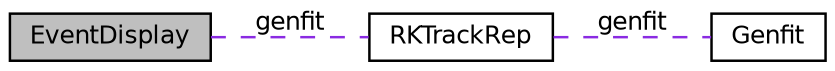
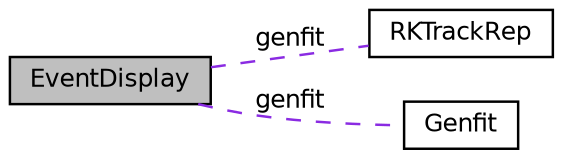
  digraph {
    rankdir=LR
    node [color=black fillcolor=white fontname=Helvetica fontsize=10 shape=box style=filled]
    edge [color=blueviolet dir=none fontname=Helvetica fontsize=10 labelfontname=Helvetica labelfontsize=10 shape=plaintext style=dashed]
    n1 [height=0.2 label=RKTrackRep width=0.4]
    n2 [height=0.2 label=Genfit width=0.4]
    n3 [fillcolor=grey75 fontcolor=black height=0.2 label=EventDisplay width=0.4]
    n3 -> n1 [label=genfit]
-   n1 -> n2 [label=genfit]
+   n3 -> n2 [label=genfit]
  }
